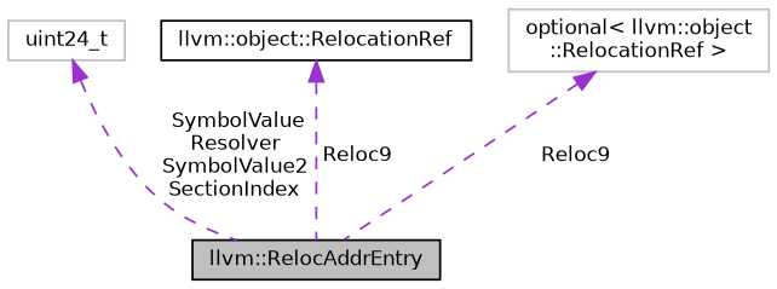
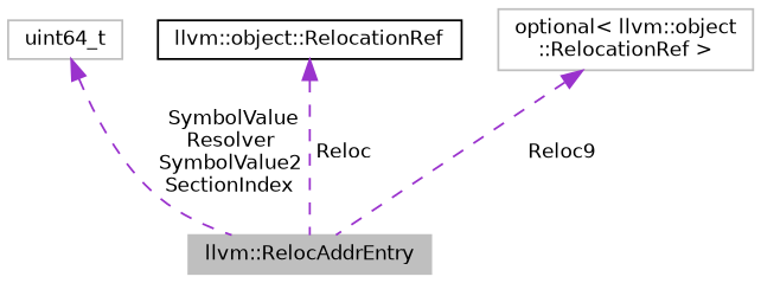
  digraph {
    node [color=black fontname=Helvetica fontsize=10 shape=record]
    edge [color=darkorchid3 dir=back fontname=Helvetica fontsize=10 labelfontname=Helvetica labelfontsize=10 style=dashed]
-   n1 [fillcolor=grey75 fontcolor=black height=0.2 label="llvm::RelocAddrEntry" style=filled width=0.4]
-   n2 [color=grey75 height=0.2 label=uint24_t width=0.4]
+   n1 [color=grey75 fillcolor=grey75 fontcolor=black height=0.2 label="llvm::RelocAddrEntry" style=filled width=0.4]
+   n2 [color=grey75 height=0.2 label=uint64_t width=0.4]
    n3 [height=0.2 label="llvm::object::RelocationRef" width=0.4]
    n4 [color=grey75 height=0.2 label="optional\< llvm::object\l::RelocationRef \>" width=0.4]
    n2 -> n1 [label=" SymbolValue\nResolver\nSymbolValue2\nSectionIndex"]
-   n3 -> n1 [label=" Reloc9"]
+   n3 -> n1 [label=" Reloc"]
    n4 -> n1 [label=" Reloc9"]
  }
